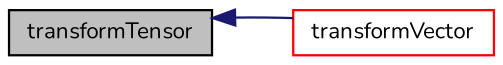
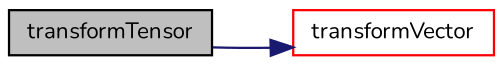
  digraph {
    rankdir=LR
    fontname=Nunito
    node [fontname=Nunito fontsize=10 shape=record]
    n1 [color=black fillcolor=grey75 fontcolor=black height=0.2 label=transformTensor style=filled width=0.4]
    n2 [color=red height=0.2 label=transformVector width=0.4]
-   n2 -> n1 [color=midnightblue fontname=Nunito fontsize=10 labelfontname=Helvetica labelfontsize=10 style=solid]
+   n1 -> n2 [color=midnightblue fontname=Nunito fontsize=10 labelfontname=Helvetica labelfontsize=10 style=solid]
  }
